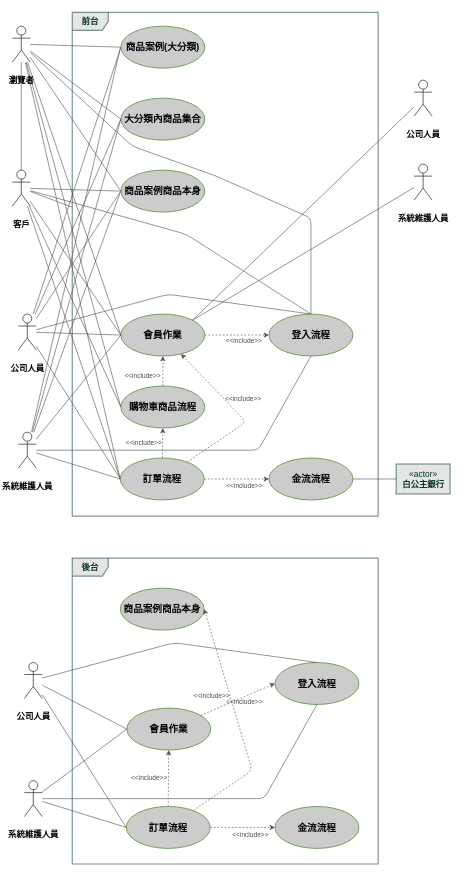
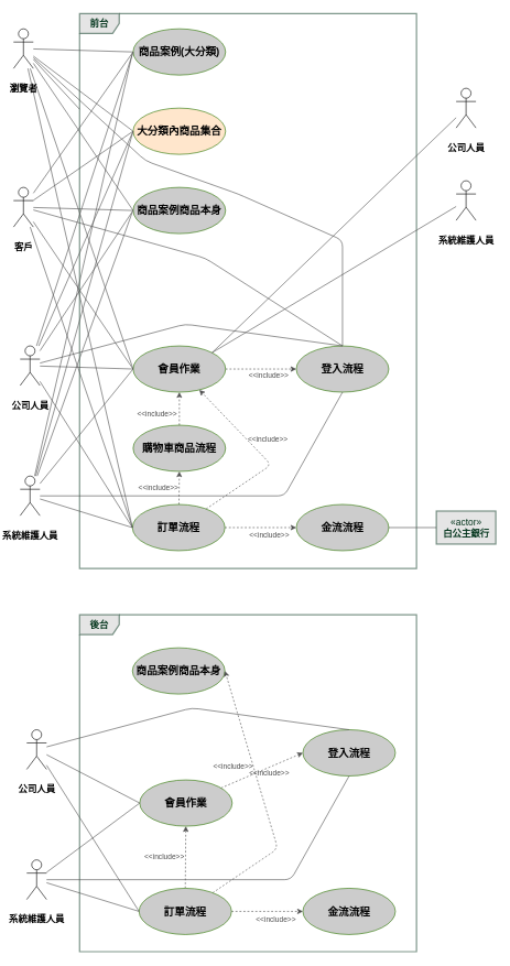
  <mxCell id="0" />
  <mxCell id="1" parent="0" />
  <mxCell id="2" value="&lt;b&gt;前台&lt;/b&gt;" style="shape=umlFrame;whiteSpace=wrap;html=1;shadow=0;glass=0;labelBackgroundColor=none;fontSize=14;fontColor=#00331A;strokeColor=#00331A;strokeWidth=2;fillColor=#CCCCCC;gradientColor=none;opacity=50;" vertex="1" parent="1"><mxGeometry x="120" y="20" width="510" height="840" as="geometry" /></mxCell>
  <mxCell id="3" style="edgeStyle=none;html=1;entryX=0;entryY=0.5;entryDx=0;entryDy=0;strokeColor=none;endArrow=none;endFill=0;" edge="1" parent="1" source="11" target="12"><mxGeometry relative="1" as="geometry" /></mxCell>
  <mxCell id="4" style="edgeStyle=none;html=1;entryX=0;entryY=0.5;entryDx=0;entryDy=0;startArrow=none;startFill=0;endArrow=none;endFill=0;strokeColor=#4D4D4D;" edge="1" parent="1" source="11" target="12"><mxGeometry relative="1" as="geometry" /></mxCell>
  <mxCell id="5" style="edgeStyle=none;html=1;entryX=0;entryY=0.5;entryDx=0;entryDy=0;startArrow=none;startFill=0;endArrow=none;endFill=0;strokeColor=#4D4D4D;" edge="1" parent="1" source="11" target="13"><mxGeometry relative="1" as="geometry" /></mxCell>
  <mxCell id="6" style="edgeStyle=none;html=1;entryX=0;entryY=0.5;entryDx=0;entryDy=0;startArrow=none;startFill=0;endArrow=none;endFill=0;strokeColor=#4D4D4D;" edge="1" parent="1" source="11" target="14"><mxGeometry relative="1" as="geometry" /></mxCell>
- <mxCell id="7" style="edgeStyle=none;html=1;entryX=0;entryY=0.5;entryDx=0;entryDy=0;startArrow=none;startFill=0;endArrow=none;endFill=0;strokeColor=#4D4D4D;" edge="1" parent="1" source="11" target="18"><mxGeometry relative="1" as="geometry" /></mxCell>
+ <mxCell id="7" style="edgeStyle=none;html=1;startArrow=none;startFill=0;endArrow=none;endFill=0;strokeColor=#4D4D4D;" edge="1" parent="1" source="11" target="2"><mxGeometry relative="1" as="geometry" /></mxCell>
  <mxCell id="8" style="edgeStyle=none;html=1;startArrow=none;startFill=0;endArrow=none;endFill=0;entryX=0.5;entryY=0;entryDx=0;entryDy=0;strokeColor=#4D4D4D;" edge="1" parent="1" source="11" target="15"><mxGeometry relative="1" as="geometry"><mxPoint x="560" y="513" as="targetPoint" /><Array as="points"><mxPoint x="220" y="243" /><mxPoint x="360" y="293" /><mxPoint x="518" y="363" /></Array></mxGeometry></mxCell>
  <mxCell id="9" style="edgeStyle=none;html=1;entryX=0;entryY=0.5;entryDx=0;entryDy=0;startArrow=none;startFill=0;endArrow=none;endFill=0;strokeColor=#4D4D4D;" edge="1" parent="1" source="11" target="26"><mxGeometry relative="1" as="geometry" /></mxCell>
  <mxCell id="10" style="edgeStyle=none;html=1;entryX=0;entryY=0.5;entryDx=0;entryDy=0;startArrow=none;startFill=0;endArrow=none;endFill=0;strokeColor=#4D4D4D;" edge="1" parent="1" source="11" target="29"><mxGeometry relative="1" as="geometry" /></mxCell>
  <mxCell id="11" value="瀏覽者" style="shape=umlActor;verticalLabelPosition=bottom;verticalAlign=middle;html=1;shadow=0;fillColor=none;gradientColor=none;strokeColor=#000000;fontColor=#000000;fontSize=14;fontStyle=1" vertex="1" parent="1"><mxGeometry x="20" y="43" width="30" height="60" as="geometry" /></mxCell>
  <mxCell id="12" value="商品案例(大分類)" style="ellipse;whiteSpace=wrap;html=1;fontStyle=1;fontSize=16;fillColor=#CCCCCC;fontColor=#000000;strokeColor=#2D7600;" vertex="1" parent="1"><mxGeometry x="201" y="43" width="140" height="70" as="geometry" /></mxCell>
- <mxCell id="13" value="大分類內商品集合" style="ellipse;whiteSpace=wrap;html=1;fontStyle=1;fontSize=16;fillColor=#CCCCCC;fontColor=#000000;strokeColor=#2D7600;" vertex="1" parent="1"><mxGeometry x="201" y="163" width="140" height="70" as="geometry" /></mxCell>
+ <mxCell id="13" value="大分類內商品集合" style="ellipse;whiteSpace=wrap;html=1;fontStyle=1;fontSize=16;fillColor=#ffe6cc;fontColor=#000000;strokeColor=#2D7600;" vertex="1" parent="1"><mxGeometry x="201" y="163" width="140" height="70" as="geometry" /></mxCell>
  <mxCell id="14" value="商品案例商品本身" style="ellipse;whiteSpace=wrap;html=1;fontStyle=1;fontSize=16;fillColor=#CCCCCC;fontColor=#000000;strokeColor=#2D7600;" vertex="1" parent="1"><mxGeometry x="201" y="283" width="140" height="70" as="geometry" /></mxCell>
  <mxCell id="15" value="登入流程" style="ellipse;whiteSpace=wrap;html=1;fontStyle=1;fontSize=16;fillColor=#CCCCCC;fontColor=#000000;strokeColor=#2D7600;" vertex="1" parent="1"><mxGeometry x="448" y="523" width="140" height="70" as="geometry" /></mxCell>
  <mxCell id="16" style="edgeStyle=none;html=1;dashed=1;startArrow=none;startFill=0;endArrow=classic;endFill=1;entryX=0.5;entryY=1;entryDx=0;entryDy=0;strokeColor=#4D4D4D;" edge="1" parent="1" source="18" target="29"><mxGeometry relative="1" as="geometry" /></mxCell>
  <mxCell id="17" value="&amp;lt;&amp;lt;include&amp;gt;&amp;gt;" style="edgeLabel;html=1;align=right;verticalAlign=middle;resizable=0;points=[];labelBackgroundColor=none;fontColor=#4D4D4D;" vertex="1" connectable="0" parent="16"><mxGeometry x="-0.276" y="3" relative="1" as="geometry"><mxPoint as="offset" /></mxGeometry></mxCell>
  <mxCell id="18" value="購物車商品流程" style="ellipse;whiteSpace=wrap;html=1;fontStyle=1;fontSize=16;fillColor=#CCCCCC;fontColor=#000000;strokeColor=#2D7600;" vertex="1" parent="1"><mxGeometry x="201" y="643" width="140" height="70" as="geometry" /></mxCell>
  <mxCell id="19" style="edgeStyle=none;html=1;entryX=0;entryY=0.5;entryDx=0;entryDy=0;labelBackgroundColor=none;fontSize=14;fontColor=#00331A;startArrow=none;startFill=0;endArrow=none;endFill=0;strokeColor=#4D4D4D;" edge="1" parent="1" source="20" target="78"><mxGeometry relative="1" as="geometry" /></mxCell>
  <mxCell id="20" value="金流流程" style="ellipse;whiteSpace=wrap;html=1;fontStyle=1;fontSize=16;fillColor=#CCCCCC;fontColor=#000000;strokeColor=#2D7600;" vertex="1" parent="1"><mxGeometry x="448" y="763" width="140" height="70" as="geometry" /></mxCell>
  <mxCell id="21" value="&amp;lt;&amp;lt;include&amp;gt;&amp;gt;" style="edgeStyle=none;html=1;entryX=0.5;entryY=1;entryDx=0;entryDy=0;startArrow=none;startFill=0;endArrow=classic;endFill=1;dashed=1;align=right;labelBackgroundColor=none;fontColor=#4D4D4D;strokeColor=#4D4D4D;" edge="1" parent="1" source="26" target="18"><mxGeometry relative="1" as="geometry" /></mxCell>
  <mxCell id="22" style="edgeStyle=none;html=1;dashed=1;startArrow=none;startFill=0;endArrow=classic;endFill=1;strokeColor=#4D4D4D;" edge="1" parent="1" source="26" target="29"><mxGeometry relative="1" as="geometry"><Array as="points"><mxPoint x="410" y="703" /></Array></mxGeometry></mxCell>
  <mxCell id="23" value="&amp;lt;&amp;lt;include&amp;gt;&amp;gt;" style="edgeLabel;html=1;align=left;verticalAlign=middle;resizable=0;points=[];fontColor=#4D4D4D;labelBackgroundColor=none;" vertex="1" connectable="0" parent="22"><mxGeometry x="0.25" relative="1" as="geometry"><mxPoint as="offset" /></mxGeometry></mxCell>
  <mxCell id="24" style="edgeStyle=none;html=1;entryX=0;entryY=0.5;entryDx=0;entryDy=0;dashed=1;startArrow=none;startFill=0;endArrow=classic;endFill=1;strokeColor=#4D4D4D;" edge="1" parent="1" source="26" target="20"><mxGeometry relative="1" as="geometry" /></mxCell>
  <mxCell id="25" value="&amp;lt;&amp;lt;include&amp;gt;&amp;gt;" style="edgeLabel;html=1;align=center;verticalAlign=top;resizable=0;points=[];fontColor=#4D4D4D;labelBackgroundColor=none;" vertex="1" connectable="0" parent="24"><mxGeometry x="0.217" y="1" relative="1" as="geometry"><mxPoint as="offset" /></mxGeometry></mxCell>
  <mxCell id="26" value="訂單流程" style="ellipse;whiteSpace=wrap;html=1;fontStyle=1;fontSize=16;fillColor=#CCCCCC;fontColor=#000000;strokeColor=#2D7600;" vertex="1" parent="1"><mxGeometry x="200" y="763" width="140" height="70" as="geometry" /></mxCell>
  <mxCell id="27" style="edgeStyle=none;html=1;entryX=0;entryY=0.5;entryDx=0;entryDy=0;startArrow=none;startFill=0;endArrow=classic;endFill=1;dashed=1;spacingBottom=0;verticalAlign=bottom;strokeColor=#4D4D4D;" edge="1" parent="1" source="29" target="15"><mxGeometry relative="1" as="geometry" /></mxCell>
  <mxCell id="28" value="&amp;lt;&amp;lt;include&amp;gt;&amp;gt;" style="edgeLabel;html=1;align=center;verticalAlign=top;resizable=0;points=[];horizontal=1;labelBackgroundColor=none;fontColor=#4D4D4D;" vertex="1" connectable="0" parent="27"><mxGeometry x="0.187" y="4" relative="1" as="geometry"><mxPoint as="offset" /></mxGeometry></mxCell>
  <mxCell id="29" value="會員作業" style="ellipse;whiteSpace=wrap;html=1;fontStyle=1;fontSize=16;fillColor=#CCCCCC;fontColor=#000000;strokeColor=#2D7600;" vertex="1" parent="1"><mxGeometry x="201" y="523" width="140" height="70" as="geometry" /></mxCell>
  <mxCell id="30" style="edgeStyle=none;html=1;entryX=1;entryY=0;entryDx=0;entryDy=0;labelBackgroundColor=none;fontSize=14;fontColor=#4D4D4D;startArrow=none;startFill=0;endArrow=none;endFill=0;strokeColor=#4D4D4D;" edge="1" parent="1" source="31" target="29"><mxGeometry relative="1" as="geometry" /></mxCell>
  <mxCell id="31" value="公司人員" style="shape=umlActor;verticalLabelPosition=bottom;verticalAlign=middle;html=1;shadow=0;fillColor=none;gradientColor=none;strokeColor=#000000;fontColor=#000000;fontSize=14;fontStyle=1" vertex="1" parent="1"><mxGeometry x="690" y="133" width="30" height="60" as="geometry" /></mxCell>
  <mxCell id="32" style="edgeStyle=none;html=1;entryX=1;entryY=0;entryDx=0;entryDy=0;labelBackgroundColor=none;fontSize=14;fontColor=#4D4D4D;startArrow=none;startFill=0;endArrow=none;endFill=0;strokeColor=#4D4D4D;" edge="1" parent="1" source="33" target="29"><mxGeometry relative="1" as="geometry" /></mxCell>
  <mxCell id="33" value="系統維護人員" style="shape=umlActor;verticalLabelPosition=bottom;verticalAlign=middle;html=1;shadow=0;fillColor=none;gradientColor=none;strokeColor=#000000;fontColor=#000000;fontSize=14;fontStyle=1" vertex="1" parent="1"><mxGeometry x="690" y="273" width="30" height="60" as="geometry" /></mxCell>
- <mxCell id="34" style="edgeStyle=none;html=1;labelBackgroundColor=none;fontSize=14;fontColor=#00331A;startArrow=none;startFill=0;endArrow=none;endFill=0;strokeColor=#4D4D4D;" edge="1" parent="1" source="41" target="2"><mxGeometry relative="1" as="geometry" /></mxCell>
- <mxCell id="35" style="edgeStyle=none;html=1;labelBackgroundColor=none;fontSize=14;fontColor=#00331A;startArrow=none;startFill=0;endArrow=none;endFill=0;strokeColor=#4D4D4D;" edge="1" parent="1" source="41" target="11"><mxGeometry relative="1" as="geometry" /></mxCell>
+ <mxCell id="34" style="edgeStyle=none;html=1;entryX=0;entryY=0.5;entryDx=0;entryDy=0;labelBackgroundColor=none;fontSize=14;fontColor=#00331A;startArrow=none;startFill=0;endArrow=none;endFill=0;strokeColor=#4D4D4D;" edge="1" parent="1" source="41" target="12"><mxGeometry relative="1" as="geometry" /></mxCell>
+ <mxCell id="35" style="edgeStyle=none;html=1;entryX=0;entryY=0.5;entryDx=0;entryDy=0;labelBackgroundColor=none;fontSize=14;fontColor=#00331A;startArrow=none;startFill=0;endArrow=none;endFill=0;strokeColor=#4D4D4D;" edge="1" parent="1" source="41" target="13"><mxGeometry relative="1" as="geometry" /></mxCell>
  <mxCell id="36" style="edgeStyle=none;html=1;entryX=0;entryY=0.5;entryDx=0;entryDy=0;labelBackgroundColor=none;fontSize=14;fontColor=#00331A;startArrow=none;startFill=0;endArrow=none;endFill=0;strokeColor=#4D4D4D;" edge="1" parent="1" source="41" target="14"><mxGeometry relative="1" as="geometry" /></mxCell>
  <mxCell id="37" style="edgeStyle=none;html=1;entryX=0.5;entryY=0;entryDx=0;entryDy=0;labelBackgroundColor=none;fontSize=14;fontColor=#00331A;startArrow=none;startFill=0;endArrow=none;endFill=0;strokeColor=#4D4D4D;" edge="1" parent="1" source="41" target="15"><mxGeometry relative="1" as="geometry"><Array as="points"><mxPoint x="310" y="390" /></Array></mxGeometry></mxCell>
  <mxCell id="38" style="edgeStyle=none;html=1;entryX=0;entryY=0.5;entryDx=0;entryDy=0;labelBackgroundColor=none;fontSize=14;fontColor=#00331A;startArrow=none;startFill=0;endArrow=none;endFill=0;strokeColor=#4D4D4D;" edge="1" parent="1" source="41" target="29"><mxGeometry relative="1" as="geometry" /></mxCell>
- <mxCell id="39" style="edgeStyle=none;html=1;entryX=0;entryY=0.5;entryDx=0;entryDy=0;labelBackgroundColor=none;fontSize=14;fontColor=#00331A;startArrow=none;startFill=0;endArrow=none;endFill=0;strokeColor=#4D4D4D;" edge="1" parent="1" source="41" target="18"><mxGeometry relative="1" as="geometry" /></mxCell>
  <mxCell id="40" style="edgeStyle=none;html=1;entryX=0;entryY=0.5;entryDx=0;entryDy=0;labelBackgroundColor=none;fontSize=14;fontColor=#00331A;startArrow=none;startFill=0;endArrow=none;endFill=0;strokeColor=#4D4D4D;" edge="1" parent="1" source="41" target="26"><mxGeometry relative="1" as="geometry" /></mxCell>
  <mxCell id="41" value="客戶" style="shape=umlActor;verticalLabelPosition=bottom;verticalAlign=middle;html=1;shadow=0;fillColor=none;gradientColor=none;strokeColor=#000000;fontColor=#000000;fontSize=14;fontStyle=1" vertex="1" parent="1"><mxGeometry x="20" y="283" width="30" height="60" as="geometry" /></mxCell>
  <mxCell id="42" style="edgeStyle=none;html=1;entryX=0;entryY=0.5;entryDx=0;entryDy=0;labelBackgroundColor=none;fontSize=14;fontColor=#00331A;startArrow=none;startFill=0;endArrow=none;endFill=0;strokeColor=#4D4D4D;" edge="1" parent="1" source="48" target="12"><mxGeometry relative="1" as="geometry" /></mxCell>
  <mxCell id="43" style="edgeStyle=none;html=1;entryX=0;entryY=0.5;entryDx=0;entryDy=0;labelBackgroundColor=none;fontSize=14;fontColor=#00331A;startArrow=none;startFill=0;endArrow=none;endFill=0;strokeColor=#4D4D4D;" edge="1" parent="1" source="48" target="13"><mxGeometry relative="1" as="geometry" /></mxCell>
  <mxCell id="44" style="edgeStyle=none;html=1;entryX=0;entryY=0.5;entryDx=0;entryDy=0;labelBackgroundColor=none;fontSize=14;fontColor=#00331A;startArrow=none;startFill=0;endArrow=none;endFill=0;strokeColor=#4D4D4D;" edge="1" parent="1" source="48" target="14"><mxGeometry relative="1" as="geometry" /></mxCell>
  <mxCell id="45" style="edgeStyle=none;html=1;entryX=0;entryY=0.5;entryDx=0;entryDy=0;labelBackgroundColor=none;fontSize=14;fontColor=#00331A;startArrow=none;startFill=0;endArrow=none;endFill=0;strokeColor=#4D4D4D;" edge="1" parent="1" source="48" target="29"><mxGeometry relative="1" as="geometry" /></mxCell>
  <mxCell id="46" style="edgeStyle=none;html=1;entryX=0.5;entryY=0;entryDx=0;entryDy=0;labelBackgroundColor=none;fontSize=14;fontColor=#00331A;startArrow=none;startFill=0;endArrow=none;endFill=0;strokeColor=#4D4D4D;" edge="1" parent="1" source="48" target="15"><mxGeometry relative="1" as="geometry"><Array as="points"><mxPoint x="280" y="490" /></Array></mxGeometry></mxCell>
  <mxCell id="47" style="edgeStyle=none;html=1;entryX=0;entryY=0.5;entryDx=0;entryDy=0;labelBackgroundColor=none;fontSize=14;fontColor=#00331A;startArrow=none;startFill=0;endArrow=none;endFill=0;strokeColor=#4D4D4D;" edge="1" parent="1" source="48" target="26"><mxGeometry relative="1" as="geometry" /></mxCell>
  <mxCell id="48" value="公司人員" style="shape=umlActor;verticalLabelPosition=bottom;verticalAlign=middle;html=1;shadow=0;fillColor=none;gradientColor=none;strokeColor=#000000;fontColor=#000000;fontSize=14;fontStyle=1" vertex="1" parent="1"><mxGeometry x="30" y="523" width="30" height="60" as="geometry" /></mxCell>
  <mxCell id="49" style="edgeStyle=none;html=1;labelBackgroundColor=none;fontSize=14;fontColor=#00331A;startArrow=none;startFill=0;endArrow=none;endFill=0;strokeColor=#4D4D4D;" edge="1" parent="1" source="55"><mxGeometry relative="1" as="geometry"><mxPoint x="200" y="80" as="targetPoint" /></mxGeometry></mxCell>
  <mxCell id="50" style="edgeStyle=none;html=1;entryX=0;entryY=0.5;entryDx=0;entryDy=0;labelBackgroundColor=none;fontSize=14;fontColor=#00331A;startArrow=none;startFill=0;endArrow=none;endFill=0;strokeColor=#4D4D4D;" edge="1" parent="1" source="55" target="13"><mxGeometry relative="1" as="geometry" /></mxCell>
  <mxCell id="51" style="edgeStyle=none;html=1;labelBackgroundColor=none;fontSize=14;fontColor=#00331A;startArrow=none;startFill=0;endArrow=none;endFill=0;strokeColor=#4D4D4D;" edge="1" parent="1" source="55"><mxGeometry relative="1" as="geometry"><mxPoint x="200" y="320" as="targetPoint" /></mxGeometry></mxCell>
  <mxCell id="52" style="edgeStyle=none;html=1;entryX=0;entryY=0.5;entryDx=0;entryDy=0;labelBackgroundColor=none;fontSize=14;fontColor=#00331A;startArrow=none;startFill=0;endArrow=none;endFill=0;strokeColor=#4D4D4D;" edge="1" parent="1" source="55" target="29"><mxGeometry relative="1" as="geometry" /></mxCell>
  <mxCell id="53" style="edgeStyle=none;html=1;labelBackgroundColor=none;fontSize=14;fontColor=#00331A;startArrow=none;startFill=0;endArrow=none;endFill=0;strokeColor=#4D4D4D;entryX=0;entryY=0.5;entryDx=0;entryDy=0;" edge="1" parent="1" source="55" target="26"><mxGeometry relative="1" as="geometry"><mxPoint x="200" y="680" as="targetPoint" /></mxGeometry></mxCell>
  <mxCell id="54" style="edgeStyle=none;html=1;entryX=0.5;entryY=1;entryDx=0;entryDy=0;labelBackgroundColor=none;fontSize=14;fontColor=#00331A;startArrow=none;startFill=0;endArrow=none;endFill=0;strokeColor=#4D4D4D;" edge="1" parent="1" source="55" target="15"><mxGeometry relative="1" as="geometry"><Array as="points"><mxPoint x="430" y="750" /></Array></mxGeometry></mxCell>
  <mxCell id="55" value="系統維護人員" style="shape=umlActor;verticalLabelPosition=bottom;verticalAlign=middle;html=1;shadow=0;fillColor=none;gradientColor=none;strokeColor=#000000;fontColor=#000000;fontSize=14;fontStyle=1" vertex="1" parent="1"><mxGeometry x="30" y="720" width="30" height="60" as="geometry" /></mxCell>
  <mxCell id="56" value="&lt;b&gt;後台&lt;/b&gt;" style="shape=umlFrame;whiteSpace=wrap;html=1;shadow=0;glass=0;labelBackgroundColor=none;fontSize=14;fontColor=#00331A;strokeColor=#00331A;strokeWidth=2;fillColor=#CCCCCC;gradientColor=none;opacity=50;" vertex="1" parent="1"><mxGeometry x="120" y="930" width="510" height="510" as="geometry" /></mxCell>
  <mxCell id="57" style="edgeStyle=none;html=1;entryX=0;entryY=0.5;entryDx=0;entryDy=0;strokeColor=none;endArrow=none;endFill=0;" edge="1" parent="1"><mxGeometry relative="1" as="geometry"><mxPoint x="50" y="974.452" as="sourcePoint" /><mxPoint x="201" y="979" as="targetPoint" /></mxGeometry></mxCell>
  <mxCell id="58" value="商品案例商品本身" style="ellipse;whiteSpace=wrap;html=1;fontStyle=1;fontSize=16;fillColor=#CCCCCC;fontColor=#000000;strokeColor=#2D7600;" vertex="1" parent="1"><mxGeometry x="200" y="980" width="140" height="70" as="geometry" /></mxCell>
  <mxCell id="59" value="登入流程" style="ellipse;whiteSpace=wrap;html=1;fontStyle=1;fontSize=16;fillColor=#CCCCCC;fontColor=#000000;strokeColor=#2D7600;" vertex="1" parent="1"><mxGeometry x="458" y="1104" width="140" height="70" as="geometry" /></mxCell>
  <mxCell id="60" value="金流流程" style="ellipse;whiteSpace=wrap;html=1;fontStyle=1;fontSize=16;fillColor=#CCCCCC;fontColor=#000000;strokeColor=#2D7600;" vertex="1" parent="1"><mxGeometry x="458" y="1344" width="140" height="70" as="geometry" /></mxCell>
  <mxCell id="61" value="&amp;lt;&amp;lt;include&amp;gt;&amp;gt;" style="edgeStyle=none;html=1;startArrow=none;startFill=0;endArrow=classic;endFill=1;dashed=1;align=right;labelBackgroundColor=none;fontColor=#4D4D4D;strokeColor=#4D4D4D;" edge="1" parent="1" source="66" target="69"><mxGeometry relative="1" as="geometry"><mxPoint x="281" y="1294" as="targetPoint" /></mxGeometry></mxCell>
  <mxCell id="62" style="edgeStyle=none;html=1;dashed=1;startArrow=none;startFill=0;endArrow=classic;endFill=1;strokeColor=#4D4D4D;entryX=1;entryY=0.5;entryDx=0;entryDy=0;" edge="1" parent="1" source="66" target="58"><mxGeometry relative="1" as="geometry"><Array as="points"><mxPoint x="420" y="1284" /></Array></mxGeometry></mxCell>
  <mxCell id="63" value="&amp;lt;&amp;lt;include&amp;gt;&amp;gt;" style="edgeLabel;html=1;align=right;verticalAlign=middle;resizable=0;points=[];fontColor=#4D4D4D;labelBackgroundColor=none;" vertex="1" connectable="0" parent="62"><mxGeometry x="0.25" relative="1" as="geometry"><mxPoint as="offset" /></mxGeometry></mxCell>
  <mxCell id="64" style="edgeStyle=none;html=1;entryX=0;entryY=0.5;entryDx=0;entryDy=0;dashed=1;startArrow=none;startFill=0;endArrow=classic;endFill=1;strokeColor=#4D4D4D;" edge="1" parent="1" source="66" target="60"><mxGeometry relative="1" as="geometry" /></mxCell>
  <mxCell id="65" value="&amp;lt;&amp;lt;include&amp;gt;&amp;gt;" style="edgeLabel;html=1;align=center;verticalAlign=top;resizable=0;points=[];fontColor=#4D4D4D;labelBackgroundColor=none;" vertex="1" connectable="0" parent="64"><mxGeometry x="0.217" y="1" relative="1" as="geometry"><mxPoint as="offset" /></mxGeometry></mxCell>
  <mxCell id="66" value="訂單流程" style="ellipse;whiteSpace=wrap;html=1;fontStyle=1;fontSize=16;fillColor=#CCCCCC;fontColor=#000000;strokeColor=#2D7600;" vertex="1" parent="1"><mxGeometry x="210" y="1344" width="140" height="70" as="geometry" /></mxCell>
  <mxCell id="67" style="edgeStyle=none;html=1;entryX=0;entryY=0.5;entryDx=0;entryDy=0;startArrow=none;startFill=0;endArrow=classic;endFill=1;dashed=1;spacingBottom=0;verticalAlign=bottom;strokeColor=#4D4D4D;" edge="1" parent="1" source="69" target="59"><mxGeometry relative="1" as="geometry" /></mxCell>
  <mxCell id="68" value="&amp;lt;&amp;lt;include&amp;gt;&amp;gt;" style="edgeLabel;html=1;align=center;verticalAlign=top;resizable=0;points=[];horizontal=1;labelBackgroundColor=none;fontColor=#4D4D4D;" vertex="1" connectable="0" parent="67"><mxGeometry x="0.187" y="4" relative="1" as="geometry"><mxPoint as="offset" /></mxGeometry></mxCell>
  <mxCell id="69" value="會員作業" style="ellipse;whiteSpace=wrap;html=1;fontStyle=1;fontSize=16;fillColor=#CCCCCC;fontColor=#000000;strokeColor=#2D7600;" vertex="1" parent="1"><mxGeometry x="211" y="1180" width="140" height="70" as="geometry" /></mxCell>
  <mxCell id="70" style="edgeStyle=none;html=1;entryX=0;entryY=0.5;entryDx=0;entryDy=0;labelBackgroundColor=none;fontSize=14;fontColor=#00331A;startArrow=none;startFill=0;endArrow=none;endFill=0;strokeColor=#4D4D4D;" edge="1" parent="1" source="73" target="69"><mxGeometry relative="1" as="geometry" /></mxCell>
  <mxCell id="71" style="edgeStyle=none;html=1;entryX=0.5;entryY=0;entryDx=0;entryDy=0;labelBackgroundColor=none;fontSize=14;fontColor=#00331A;startArrow=none;startFill=0;endArrow=none;endFill=0;strokeColor=#4D4D4D;" edge="1" parent="1" source="73" target="59"><mxGeometry relative="1" as="geometry"><Array as="points"><mxPoint x="290" y="1071" /></Array></mxGeometry></mxCell>
  <mxCell id="72" style="edgeStyle=none;html=1;entryX=0;entryY=0.5;entryDx=0;entryDy=0;labelBackgroundColor=none;fontSize=14;fontColor=#00331A;startArrow=none;startFill=0;endArrow=none;endFill=0;strokeColor=#4D4D4D;" edge="1" parent="1" source="73" target="66"><mxGeometry relative="1" as="geometry" /></mxCell>
  <mxCell id="73" value="公司人員" style="shape=umlActor;verticalLabelPosition=bottom;verticalAlign=middle;html=1;shadow=0;fillColor=none;gradientColor=none;strokeColor=#000000;fontColor=#000000;fontSize=14;fontStyle=1" vertex="1" parent="1"><mxGeometry x="40" y="1104" width="30" height="60" as="geometry" /></mxCell>
  <mxCell id="74" style="edgeStyle=none;html=1;entryX=0;entryY=0.5;entryDx=0;entryDy=0;labelBackgroundColor=none;fontSize=14;fontColor=#00331A;startArrow=none;startFill=0;endArrow=none;endFill=0;strokeColor=#4D4D4D;" edge="1" parent="1" source="77" target="69"><mxGeometry relative="1" as="geometry" /></mxCell>
  <mxCell id="75" style="edgeStyle=none;html=1;labelBackgroundColor=none;fontSize=14;fontColor=#00331A;startArrow=none;startFill=0;endArrow=none;endFill=0;strokeColor=#4D4D4D;entryX=0;entryY=0.5;entryDx=0;entryDy=0;" edge="1" parent="1" source="77" target="66"><mxGeometry relative="1" as="geometry"><mxPoint x="210" y="1261" as="targetPoint" /></mxGeometry></mxCell>
  <mxCell id="76" style="edgeStyle=none;html=1;entryX=0.5;entryY=1;entryDx=0;entryDy=0;labelBackgroundColor=none;fontSize=14;fontColor=#00331A;startArrow=none;startFill=0;endArrow=none;endFill=0;strokeColor=#4D4D4D;" edge="1" parent="1" source="77" target="59"><mxGeometry relative="1" as="geometry"><Array as="points"><mxPoint x="440" y="1331" /></Array></mxGeometry></mxCell>
  <mxCell id="77" value="系統維護人員" style="shape=umlActor;verticalLabelPosition=bottom;verticalAlign=middle;html=1;shadow=0;fillColor=none;gradientColor=none;strokeColor=#000000;fontColor=#000000;fontSize=14;fontStyle=1" vertex="1" parent="1"><mxGeometry x="40" y="1301" width="30" height="60" as="geometry" /></mxCell>
  <mxCell id="78" value="«actor»&lt;br&gt;&lt;b&gt;白公主銀行&lt;/b&gt;" style="html=1;shadow=0;glass=0;labelBackgroundColor=none;fontSize=14;fontColor=#00331A;strokeColor=#00331A;strokeWidth=2;fillColor=#CCCCCC;gradientColor=none;opacity=50;" vertex="1" parent="1"><mxGeometry x="660" y="773" width="90" height="50" as="geometry" /></mxCell>
